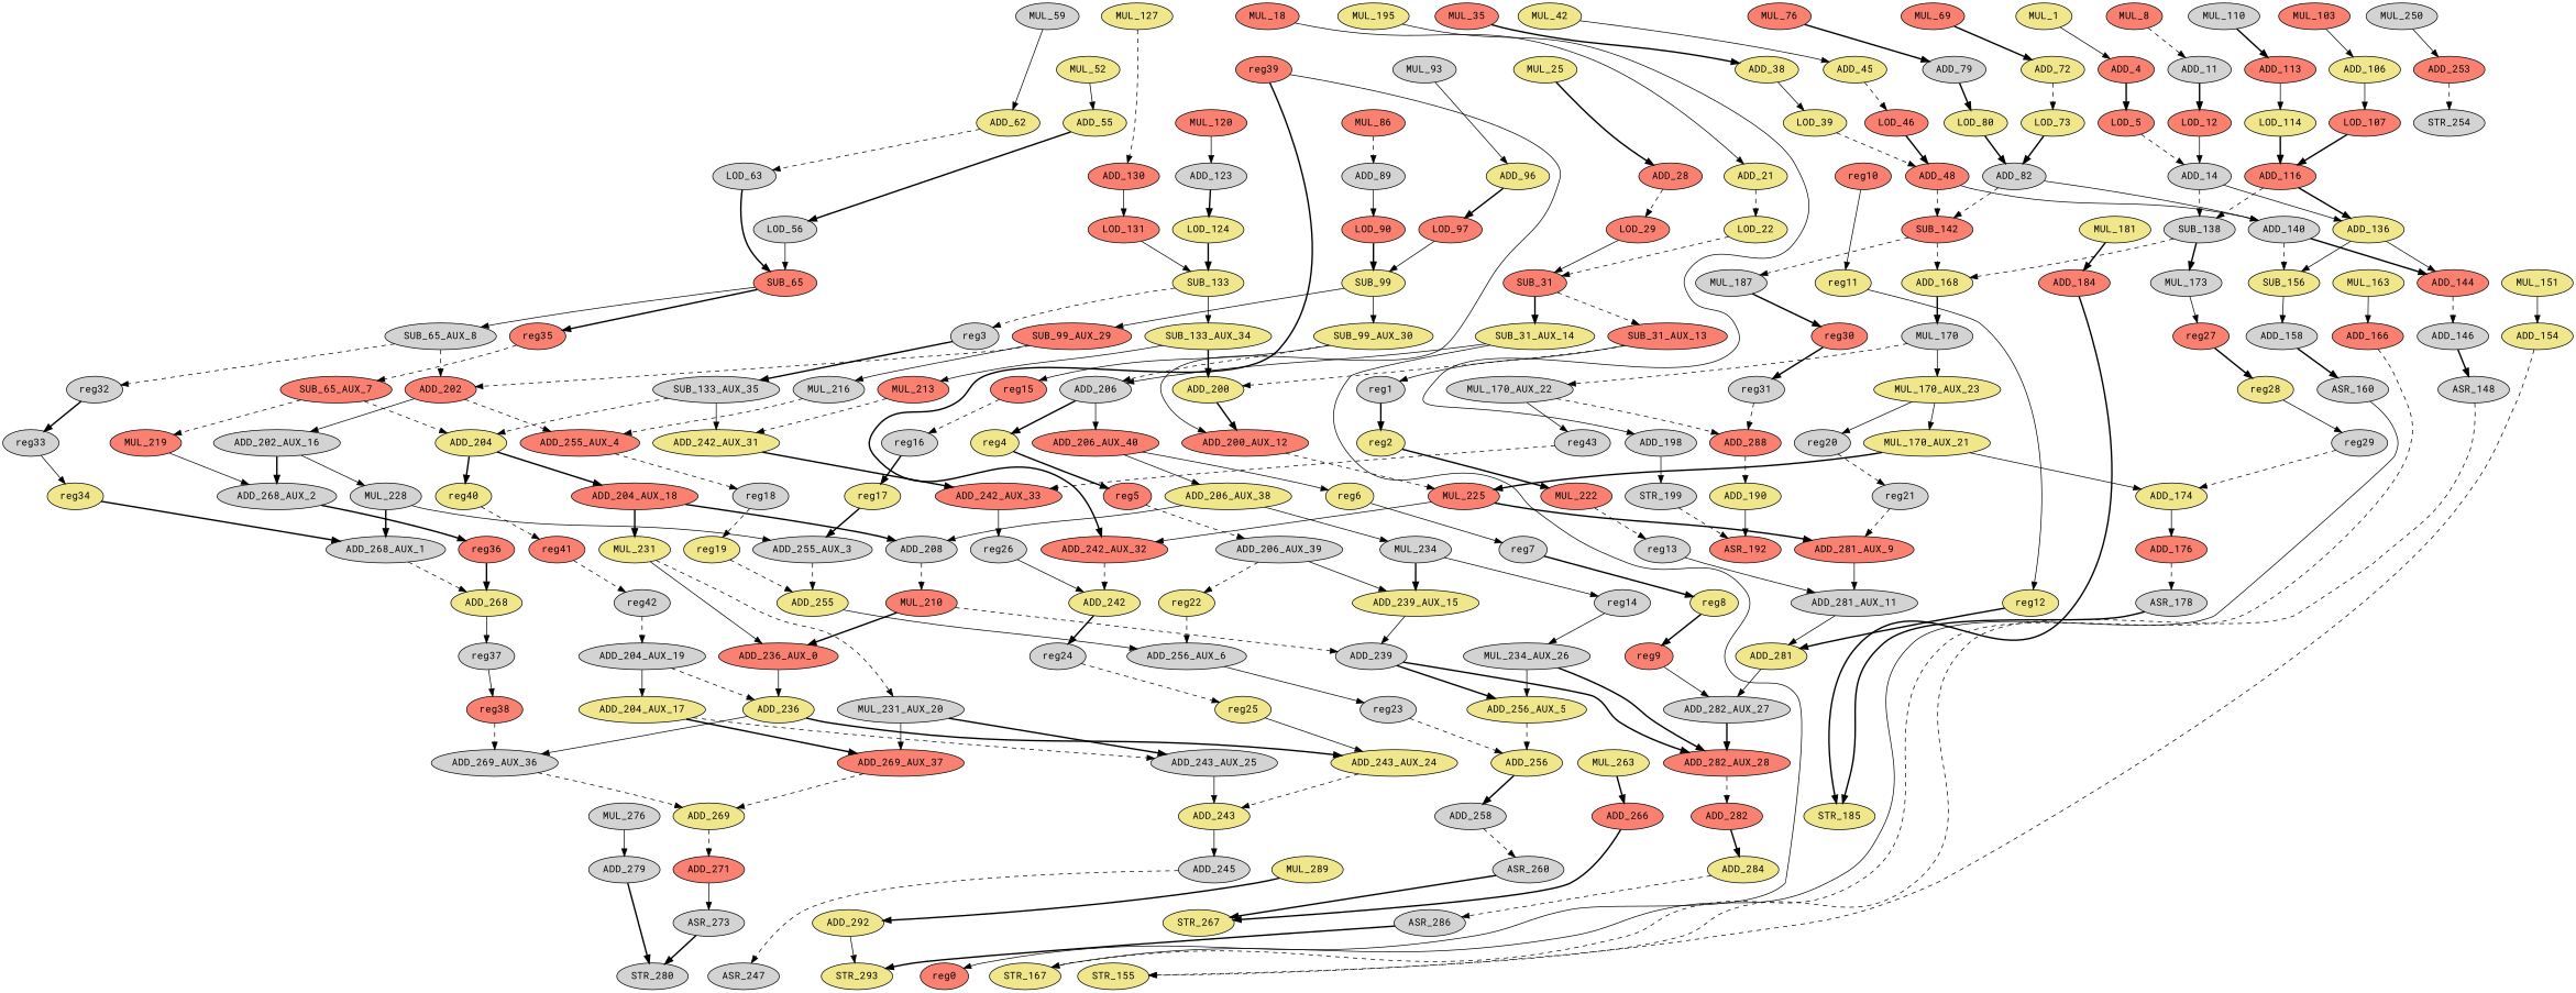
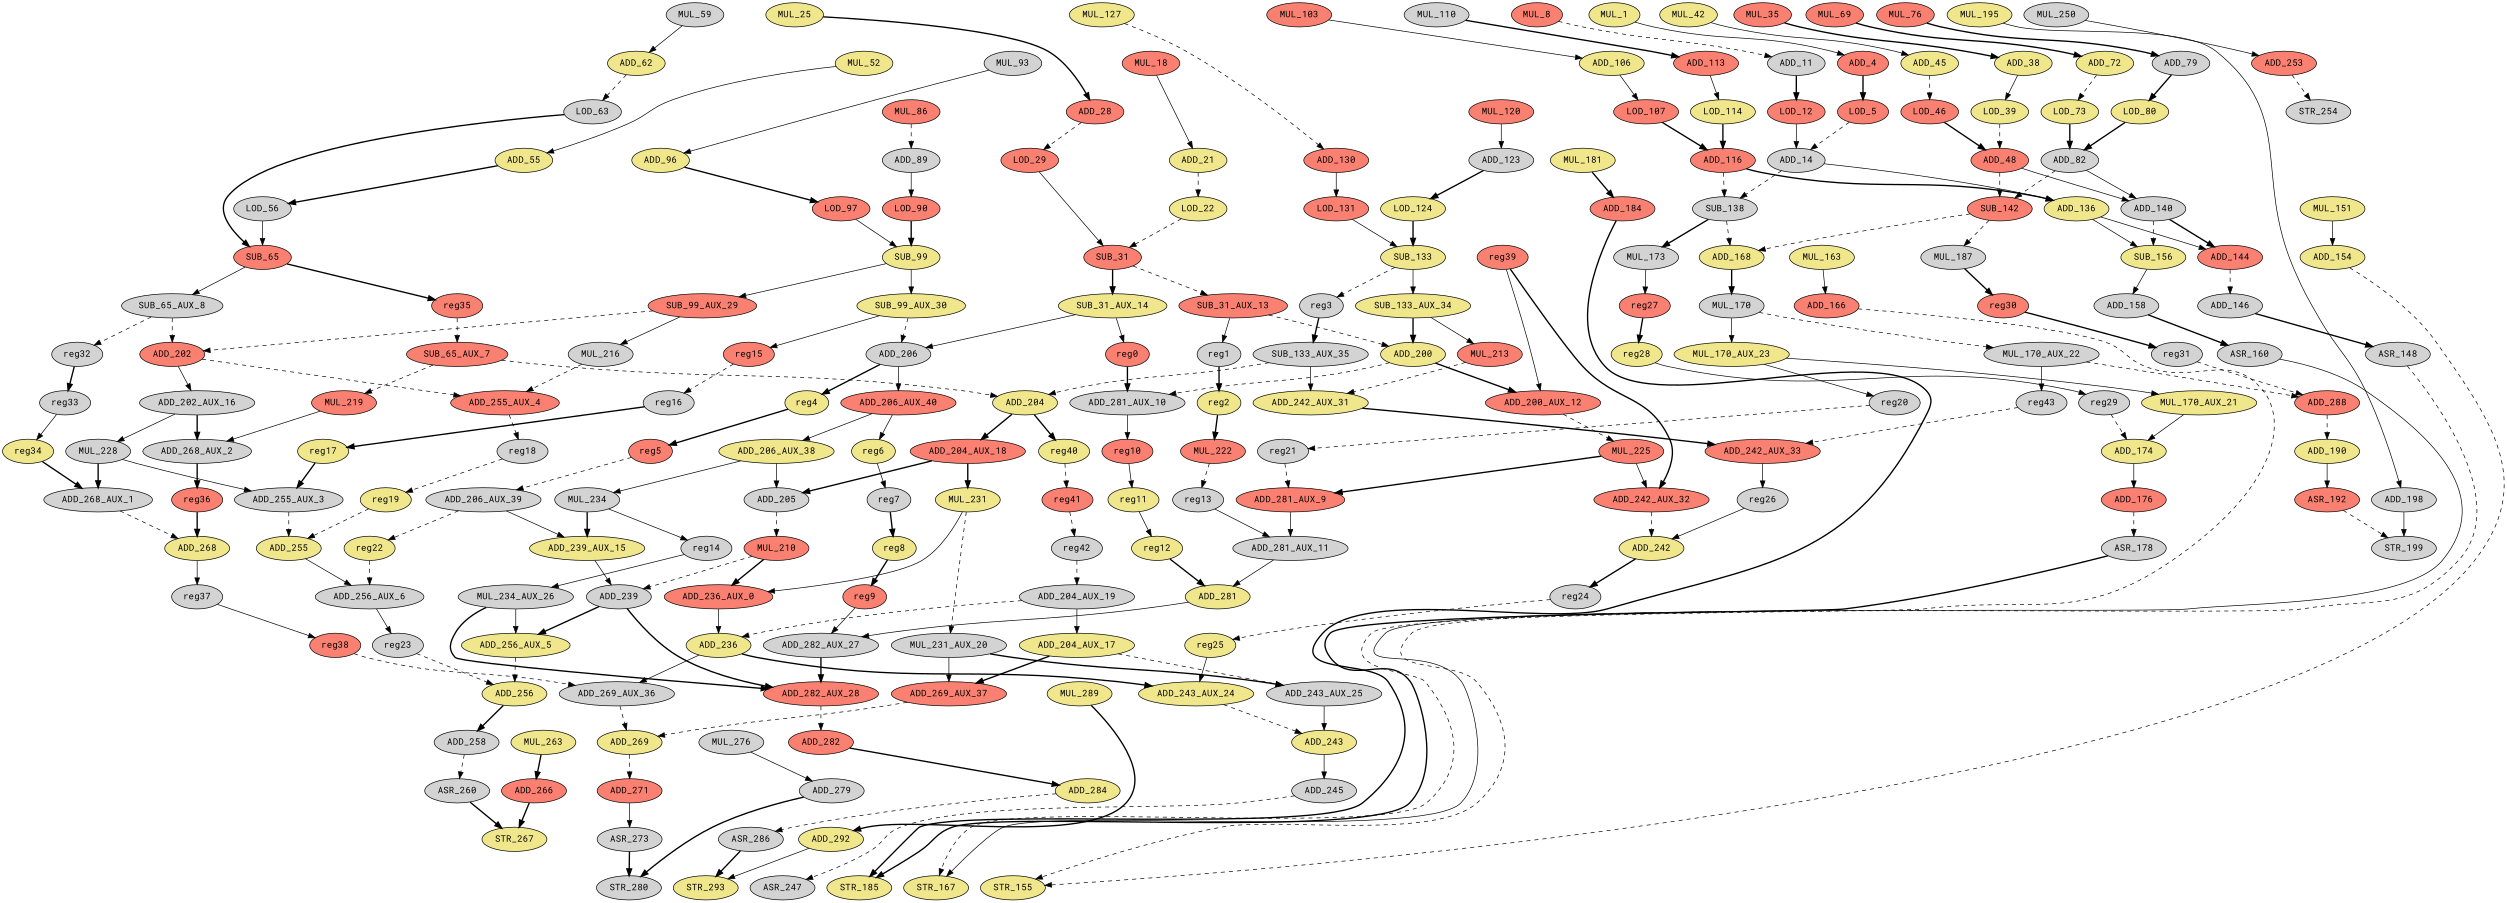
  digraph {
    fontname="Roboto Mono"
    node [fillcolor=lightgrey fontname="Roboto Mono" style=filled]
    edge [fontname="Roboto Mono" style=solid weight=0]
    ADD_190 [fillcolor=khaki]
    ASR_192 [fillcolor=salmon]
    STR_199
    SUB_138
    MUL_173
    ADD_168 [fillcolor=khaki]
    reg27 [fillcolor=salmon]
    MUL_170
    reg28 [fillcolor=khaki]
    MUL_170_AUX_23 [fillcolor=khaki]
    MUL_170_AUX_22
    MUL_228
    ADD_255_AUX_3
    ADD_268_AUX_1
    ADD_255 [fillcolor=khaki]
    ADD_268 [fillcolor=khaki]
    ADD_256_AUX_6
    reg37
    ADD_239_AUX_15 [fillcolor=khaki]
    ADD_239
    ADD_256_AUX_5 [fillcolor=khaki]
    ADD_282_AUX_28 [fillcolor=salmon]
    ADD_256 [fillcolor=khaki]
    ADD_282 [fillcolor=salmon]
    ADD_271 [fillcolor=salmon]
    ASR_273
    STR_280
    LOD_131 [fillcolor=salmon]
    SUB_133 [fillcolor=khaki]
    SUB_133_AUX_34 [fillcolor=khaki]
    reg3
    MUL_213 [fillcolor=salmon]
    ADD_200 [fillcolor=khaki]
    SUB_133_AUX_35
    ADD_279
    ADD_255_AUX_4 [fillcolor=salmon]
    reg18
    reg19 [fillcolor=khaki]
    ADD_258
    ADD_284 [fillcolor=khaki]
    LOD_12 [fillcolor=salmon]
    ADD_14
    ADD_136 [fillcolor=khaki]
    SUB_156 [fillcolor=khaki]
    ADD_144 [fillcolor=salmon]
    ASR_286
    STR_293 [fillcolor=khaki]
    ADD_242_AUX_31 [fillcolor=khaki]
+   ADD_281_AUX_10
    ADD_200_AUX_12 [fillcolor=salmon]
    ADD_242_AUX_33 [fillcolor=salmon]
    reg10 [fillcolor=salmon]
    MUL_225 [fillcolor=salmon]
    ADD_206_AUX_40 [fillcolor=salmon]
    ADD_206
    reg4 [fillcolor=khaki]
    ADD_206_AUX_38 [fillcolor=khaki]
    reg6 [fillcolor=khaki]
    reg5 [fillcolor=salmon]
-   ADD_208
+   ADD_208 [label=ADD_205]
    MUL_234
    reg7
    ADD_206_AUX_39
    ADD_292 [fillcolor=khaki]
    reg30 [fillcolor=salmon]
    MUL_187
    reg31
    n68 [fillcolor=salmon label=ADD_288]
    MUL_69 [fillcolor=salmon]
    ADD_72 [fillcolor=khaki]
    LOD_73 [fillcolor=khaki]
    ADD_82
    ADD_253 [fillcolor=salmon]
    STR_254
    ADD_158
    ASR_160
    STR_167 [fillcolor=khaki]
    ADD_106 [fillcolor=khaki]
    LOD_107 [fillcolor=salmon]
    ADD_116 [fillcolor=salmon]
    MUL_263 [fillcolor=khaki]
    ADD_266 [fillcolor=salmon]
    STR_267 [fillcolor=khaki]
    ADD_204_AUX_18 [fillcolor=salmon]
    MUL_231 [fillcolor=khaki]
    MUL_210 [fillcolor=salmon]
    ADD_236_AUX_0 [fillcolor=salmon]
    MUL_231_AUX_20
    ADD_236 [fillcolor=khaki]
    ADD_243_AUX_25
    ADD_269_AUX_37 [fillcolor=salmon]
    ADD_204 [fillcolor=khaki]
    reg40 [fillcolor=khaki]
    reg26
    reg41 [fillcolor=salmon]
    SUB_31_AUX_13 [fillcolor=salmon]
    reg1
    reg2 [fillcolor=khaki]
    MUL_222 [fillcolor=salmon]
    SUB_65 [fillcolor=salmon]
    LOD_63
    SUB_65_AUX_8
    reg35 [fillcolor=salmon]
    ADD_202 [fillcolor=salmon]
    reg32
    SUB_65_AUX_7 [fillcolor=salmon]
    ADD_242_AUX_32 [fillcolor=salmon]
    ADD_281_AUX_9 [fillcolor=salmon]
    ADD_242 [fillcolor=khaki]
    ADD_281_AUX_11
    reg24
    ADD_281 [fillcolor=khaki]
    ADD_28 [fillcolor=salmon]
    LOD_29 [fillcolor=salmon]
    SUB_31 [fillcolor=salmon]
    SUB_31_AUX_14 [fillcolor=khaki]
    ADD_202_AUX_16
    ADD_268_AUX_2
    reg36 [fillcolor=salmon]
    ADD_146
    ASR_148
    STR_155 [fillcolor=khaki]
    SUB_99 [fillcolor=khaki]
    SUB_99_AUX_29 [fillcolor=salmon]
    SUB_99_AUX_30 [fillcolor=khaki]
    MUL_216
    reg15 [fillcolor=salmon]
    reg16
    MUL_25 [fillcolor=khaki]
    ASR_260
    reg13
    reg38 [fillcolor=salmon]
    ADD_269_AUX_36
    reg14
    MUL_234_AUX_26
    reg11 [fillcolor=khaki]
    reg12 [fillcolor=khaki]
    ADD_282_AUX_27
    ADD_96 [fillcolor=khaki]
    MUL_93
    LOD_97 [fillcolor=salmon]
    reg8 [fillcolor=khaki]
    reg25 [fillcolor=khaki]
    ADD_243_AUX_24 [fillcolor=khaki]
    reg39 [fillcolor=salmon]
    ADD_243 [fillcolor=khaki]
    ADD_245
    ASR_247
    reg42
    MUL_18 [fillcolor=salmon]
    ADD_21 [fillcolor=khaki]
    LOD_22 [fillcolor=khaki]
    MUL_120 [fillcolor=salmon]
    ADD_123
    LOD_124 [fillcolor=khaki]
    ADD_62 [fillcolor=khaki]
    MUL_276
    MUL_219 [fillcolor=salmon]
    LOD_46 [fillcolor=salmon]
    ADD_48 [fillcolor=salmon]
    SUB_142 [fillcolor=salmon]
    ADD_140
    reg17 [fillcolor=khaki]
    reg23
    MUL_163 [fillcolor=khaki]
    ADD_166 [fillcolor=salmon]
    ADD_269 [fillcolor=khaki]
    ADD_113 [fillcolor=salmon]
    MUL_110
    LOD_114 [fillcolor=khaki]
    MUL_86 [fillcolor=salmon]
    ADD_89
    LOD_90 [fillcolor=salmon]
    ADD_198
    ADD_184 [fillcolor=salmon]
    STR_185 [fillcolor=khaki]
    ADD_204_AUX_19
    ADD_204_AUX_17 [fillcolor=khaki]
    MUL_195 [fillcolor=khaki]
    ADD_174 [fillcolor=khaki]
    ADD_176 [fillcolor=salmon]
    ASR_178
    MUL_151 [fillcolor=khaki]
    ADD_154 [fillcolor=khaki]
    reg22 [fillcolor=khaki]
    MUL_170_AUX_21 [fillcolor=khaki]
    reg20
    reg43
    reg21
    MUL_127 [fillcolor=khaki]
    ADD_130 [fillcolor=salmon]
    LOD_80 [fillcolor=khaki]
    MUL_42 [fillcolor=khaki]
    ADD_45 [fillcolor=khaki]
    reg0 [fillcolor=salmon]
    ADD_4 [fillcolor=salmon]
    LOD_5 [fillcolor=salmon]
    LOD_39 [fillcolor=khaki]
    MUL_52 [fillcolor=khaki]
    ADD_55 [fillcolor=khaki]
    LOD_56
    MUL_289 [fillcolor=khaki]
    reg33
    reg34 [fillcolor=khaki]
    MUL_59
    MUL_76 [fillcolor=salmon]
    ADD_79
    MUL_250
    MUL_8 [fillcolor=salmon]
    ADD_11
    ADD_38 [fillcolor=khaki]
    reg29
    MUL_35 [fillcolor=salmon]
    MUL_181 [fillcolor=khaki]
    MUL_1 [fillcolor=khaki]
    MUL_103 [fillcolor=salmon]
    reg9 [fillcolor=salmon]
    ADD_190 -> ASR_192 [weight=1]
-   STR_199 -> ASR_192 [style=dashed]
+   ASR_192 -> STR_199 [style=dashed]
    SUB_138 -> MUL_173 [style=bold]
    SUB_138 -> ADD_168 [style=dashed]
    MUL_173 -> reg27
    ADD_168 -> MUL_170 [style=bold weight=2]
    reg27 -> reg28 [style=bold]
    MUL_170 -> MUL_170_AUX_23 [weight=6]
    MUL_170 -> MUL_170_AUX_22 [style=dashed]
    reg28 -> reg29
    MUL_170_AUX_23 -> MUL_170_AUX_21
    MUL_170_AUX_23 -> reg20
    MUL_170_AUX_22 -> n68 [style=dashed]
    MUL_170_AUX_22 -> reg43
    MUL_228 -> ADD_255_AUX_3
    MUL_228 -> ADD_268_AUX_1 [style=bold weight=10]
    ADD_255_AUX_3 -> ADD_255 [style=dashed weight=4]
    ADD_268_AUX_1 -> ADD_268 [style=dashed]
    ADD_255 -> ADD_256_AUX_6
    ADD_268 -> reg37 [weight=1]
    ADD_256_AUX_6 -> reg23
    reg37 -> reg38
    ADD_239_AUX_15 -> ADD_239
    ADD_239 -> ADD_256_AUX_5 [style=bold]
    ADD_239 -> ADD_282_AUX_28 [style=bold]
    ADD_256_AUX_5 -> ADD_256 [style=dashed weight=4]
    ADD_282_AUX_28 -> ADD_282 [style=dashed weight=4]
    ADD_256 -> ADD_258 [style=bold]
    ADD_282 -> ADD_284 [style=bold]
    ADD_271 -> ASR_273 [weight=1]
    ASR_273 -> STR_280 [style=bold]
    LOD_131 -> SUB_133 [weight=1]
    SUB_133 -> SUB_133_AUX_34 [weight=8]
    SUB_133 -> reg3 [style=dashed weight=2]
    SUB_133_AUX_34 -> MUL_213
    SUB_133_AUX_34 -> ADD_200 [style=bold weight=6]
    reg3 -> SUB_133_AUX_35 [style=bold weight=1]
    MUL_213 -> ADD_242_AUX_31 [style=dashed]
+   ADD_200 -> ADD_281_AUX_10 [style=dashed]
    ADD_200 -> ADD_200_AUX_12 [style=bold]
    SUB_133_AUX_35 -> ADD_242_AUX_31 [weight=13]
    SUB_133_AUX_35 -> ADD_204 [style=dashed weight=1]
    ADD_279 -> STR_280 [style=bold]
    ADD_255_AUX_4 -> reg18 [style=dashed]
    reg18 -> reg19 [style=dashed]
    reg19 -> ADD_255 [style=dashed]
    ADD_258 -> ASR_260 [style=dashed]
    ADD_284 -> ASR_286 [style=dashed]
    LOD_12 -> ADD_14 [weight=1]
    ADD_14 -> SUB_138 [style=dashed weight=10]
    ADD_14 -> ADD_136 [weight=2]
    ADD_136 -> SUB_156
    ADD_136 -> ADD_144
    SUB_156 -> ADD_158
    ADD_144 -> ADD_146 [style=dashed weight=5]
    ASR_286 -> STR_293 [style=bold]
    ADD_242_AUX_31 -> ADD_242_AUX_33 [style=bold]
+   ADD_281_AUX_10 -> reg10 [weight=9]
    ADD_200_AUX_12 -> MUL_225 [style=dashed]
    ADD_242_AUX_33 -> reg26 [weight=16]
    reg10 -> reg11
    MUL_225 -> ADD_242_AUX_32
    MUL_225 -> ADD_281_AUX_9 [style=bold]
    ADD_206_AUX_40 -> ADD_206_AUX_38
    ADD_206_AUX_40 -> reg6
    ADD_206 -> ADD_206_AUX_40 [weight=6]
    ADD_206 -> reg4 [style=bold weight=4]
    reg4 -> reg5 [style=bold]
    ADD_206_AUX_38 -> ADD_208 [weight=1]
    ADD_206_AUX_38 -> MUL_234
    reg6 -> reg7
    reg5 -> ADD_206_AUX_39 [style=dashed]
    ADD_208 -> MUL_210 [style=dashed weight=3]
    MUL_234 -> ADD_239_AUX_15 [style=bold weight=2]
    MUL_234 -> reg14
    reg7 -> reg8 [style=bold]
    ADD_206_AUX_39 -> ADD_239_AUX_15
    ADD_206_AUX_39 -> reg22 [style=dashed]
    ADD_292 -> STR_293
    reg30 -> reg31 [style=bold]
    MUL_187 -> reg30 [style=bold]
    reg31 -> n68 [style=dashed]
    n68 -> ADD_190 [style=dashed weight=2]
    MUL_69 -> ADD_72 [style=bold]
    ADD_72 -> LOD_73 [style=dashed]
    LOD_73 -> ADD_82 [style=bold weight=10]
    ADD_82 -> SUB_142 [style=dashed weight=4]
    ADD_82 -> ADD_140
    ADD_253 -> STR_254 [style=dashed]
    ADD_158 -> ASR_160 [style=bold]
    ASR_160 -> STR_167
    ADD_106 -> LOD_107
    LOD_107 -> ADD_116 [style=bold]
    ADD_116 -> SUB_138 [style=dashed weight=10]
    ADD_116 -> ADD_136 [style=bold]
    MUL_263 -> ADD_266 [style=bold]
    ADD_266 -> STR_267 [style=bold]
    ADD_204_AUX_18 -> ADD_208 [style=bold]
    ADD_204_AUX_18 -> MUL_231 [style=bold weight=6]
    MUL_231 -> ADD_236_AUX_0
    MUL_231 -> MUL_231_AUX_20 [style=dashed]
    MUL_210 -> ADD_239 [style=dashed]
    MUL_210 -> ADD_236_AUX_0 [style=bold]
    ADD_236_AUX_0 -> ADD_236 [weight=3]
    MUL_231_AUX_20 -> ADD_243_AUX_25 [style=bold]
    MUL_231_AUX_20 -> ADD_269_AUX_37 [weight=2]
    ADD_236 -> ADD_269_AUX_36
    ADD_236 -> ADD_243_AUX_24 [style=bold]
    ADD_243_AUX_25 -> ADD_243 [weight=4]
    ADD_269_AUX_37 -> ADD_269 [style=dashed]
    ADD_204 -> ADD_204_AUX_18 [style=bold]
    ADD_204 -> reg40 [style=bold]
    reg40 -> reg41 [style=dashed]
    reg26 -> ADD_242
    reg41 -> reg42 [style=dashed]
    SUB_31_AUX_13 -> ADD_200 [style=dashed weight=2]
    SUB_31_AUX_13 -> reg1
    reg1 -> reg2 [style=bold weight=1]
    reg2 -> MUL_222 [style=bold]
    MUL_222 -> reg13 [style=dashed]
    SUB_65 -> SUB_65_AUX_8
    SUB_65 -> reg35 [style=bold]
    LOD_63 -> SUB_65 [style=bold]
    SUB_65_AUX_8 -> ADD_202 [style=dashed weight=10]
    SUB_65_AUX_8 -> reg32 [style=dashed]
    reg35 -> SUB_65_AUX_7 [style=dashed weight=3]
    ADD_202 -> ADD_255_AUX_4 [style=dashed]
    ADD_202 -> ADD_202_AUX_16
    reg32 -> reg33 [style=bold]
    SUB_65_AUX_7 -> ADD_204 [style=dashed]
    SUB_65_AUX_7 -> MUL_219 [style=dashed]
    ADD_242_AUX_32 -> ADD_242 [style=dashed weight=12]
    ADD_281_AUX_9 -> ADD_281_AUX_11 [weight=1]
    ADD_242 -> reg24 [style=bold]
    ADD_281_AUX_11 -> ADD_281
    reg24 -> reg25 [style=dashed]
    ADD_281 -> ADD_282_AUX_27
    ADD_28 -> LOD_29 [style=dashed]
    LOD_29 -> SUB_31
    SUB_31 -> SUB_31_AUX_13 [style=dashed weight=3]
    SUB_31 -> SUB_31_AUX_14 [style=bold weight=8]
    SUB_31_AUX_14 -> ADD_206
    SUB_31_AUX_14 -> reg0
    ADD_202_AUX_16 -> MUL_228
    ADD_202_AUX_16 -> ADD_268_AUX_2 [style=bold weight=5]
    ADD_268_AUX_2 -> reg36 [style=bold weight=1]
    reg36 -> ADD_268 [style=bold weight=2]
    ADD_146 -> ASR_148 [style=bold]
    ASR_148 -> STR_155 [style=dashed]
    SUB_99 -> SUB_99_AUX_29
    SUB_99 -> SUB_99_AUX_30 [weight=2]
    SUB_99_AUX_29 -> ADD_202 [style=dashed]
    SUB_99_AUX_29 -> MUL_216
    SUB_99_AUX_30 -> ADD_206 [style=dashed]
    SUB_99_AUX_30 -> reg15
    MUL_216 -> ADD_255_AUX_4 [style=dashed]
    reg15 -> reg16 [style=dashed]
    reg16 -> reg17 [style=bold]
    MUL_25 -> ADD_28 [style=bold]
    ASR_260 -> STR_267 [style=bold]
    reg13 -> ADD_281_AUX_11
    reg38 -> ADD_269_AUX_36 [style=dashed weight=4]
    ADD_269_AUX_36 -> ADD_269 [style=dashed]
    reg14 -> MUL_234_AUX_26
    MUL_234_AUX_26 -> ADD_256_AUX_5 [weight=2]
    MUL_234_AUX_26 -> ADD_282_AUX_28 [style=bold]
    reg11 -> reg12
    reg12 -> ADD_281 [style=bold]
    ADD_282_AUX_27 -> ADD_282_AUX_28 [style=bold weight=2]
    ADD_96 -> LOD_97 [style=bold]
    MUL_93 -> ADD_96
    LOD_97 -> SUB_99 [weight=1]
    reg8 -> reg9 [style=bold]
    reg25 -> ADD_243_AUX_24
    ADD_243_AUX_24 -> ADD_243 [style=dashed]
    reg39 -> ADD_200_AUX_12
    reg39 -> ADD_242_AUX_32 [style=bold]
    ADD_243 -> ADD_245 [weight=1]
    ADD_245 -> ASR_247 [style=dashed]
    reg42 -> ADD_204_AUX_19 [style=dashed weight=1]
    MUL_18 -> ADD_21
    ADD_21 -> LOD_22 [style=dashed weight=1]
    LOD_22 -> SUB_31 [style=dashed]
    MUL_120 -> ADD_123 [weight=3]
    ADD_123 -> LOD_124 [style=bold]
    LOD_124 -> SUB_133 [style=bold weight=4]
    ADD_62 -> LOD_63 [style=dashed]
    MUL_276 -> ADD_279
    MUL_219 -> ADD_268_AUX_2
    LOD_46 -> ADD_48 [style=bold]
    ADD_48 -> SUB_142 [style=dashed weight=6]
    ADD_48 -> ADD_140
    SUB_142 -> ADD_168 [style=dashed]
    SUB_142 -> MUL_187 [style=dashed]
    ADD_140 -> SUB_156 [style=dashed weight=4]
    ADD_140 -> ADD_144 [style=bold weight=2]
    reg17 -> ADD_255_AUX_3 [style=bold]
    reg23 -> ADD_256 [style=dashed]
    MUL_163 -> ADD_166
    ADD_166 -> STR_167 [style=dashed]
    ADD_269 -> ADD_271 [style=dashed weight=4]
    ADD_113 -> LOD_114
    MUL_110 -> ADD_113 [style=bold]
    LOD_114 -> ADD_116 [style=bold weight=2]
    MUL_86 -> ADD_89 [style=dashed weight=2]
    ADD_89 -> LOD_90 [weight=2]
    LOD_90 -> SUB_99 [style=bold weight=2]
    ADD_198 -> STR_199 [weight=5]
    ADD_184 -> STR_185 [style=bold]
    ADD_204_AUX_19 -> ADD_236 [style=dashed weight=1]
    ADD_204_AUX_19 -> ADD_204_AUX_17 [weight=3]
    ADD_204_AUX_17 -> ADD_243_AUX_25 [style=dashed]
    ADD_204_AUX_17 -> ADD_269_AUX_37 [style=bold]
    MUL_195 -> ADD_198
    ADD_174 -> ADD_176 [weight=13]
    ADD_176 -> ASR_178 [style=dashed weight=1]
    ASR_178 -> STR_185 [style=bold]
    MUL_151 -> ADD_154
    ADD_154 -> STR_155 [style=dashed]
    reg22 -> ADD_256_AUX_6 [style=dashed weight=4]
-   MUL_170_AUX_21 -> MUL_225 [style=bold weight=2]
    MUL_170_AUX_21 -> ADD_174
    reg20 -> reg21 [style=dashed]
    reg43 -> ADD_242_AUX_33 [style=dashed]
    reg21 -> ADD_281_AUX_9 [style=dashed]
    MUL_127 -> ADD_130 [style=dashed]
    ADD_130 -> LOD_131 [weight=3]
    LOD_80 -> ADD_82 [style=bold weight=10]
    MUL_42 -> ADD_45
    ADD_45 -> LOD_46 [style=dashed]
+   reg0 -> ADD_281_AUX_10 [style=bold weight=1]
    ADD_4 -> LOD_5 [style=bold weight=2]
    LOD_5 -> ADD_14 [style=dashed]
    LOD_39 -> ADD_48 [style=dashed]
    MUL_52 -> ADD_55
    ADD_55 -> LOD_56 [style=bold]
    LOD_56 -> SUB_65 [weight=1]
    MUL_289 -> ADD_292 [style=bold]
    reg33 -> reg34
    reg34 -> ADD_268_AUX_1 [style=bold]
    MUL_59 -> ADD_62
    MUL_76 -> ADD_79 [style=bold]
    ADD_79 -> LOD_80 [style=bold]
    MUL_250 -> ADD_253
    MUL_8 -> ADD_11 [style=dashed]
    ADD_11 -> LOD_12 [style=bold]
    ADD_38 -> LOD_39
    reg29 -> ADD_174 [style=dashed]
    MUL_35 -> ADD_38 [style=bold]
    MUL_181 -> ADD_184 [style=bold]
    MUL_1 -> ADD_4
    MUL_103 -> ADD_106
    reg9 -> ADD_282_AUX_27
  }
